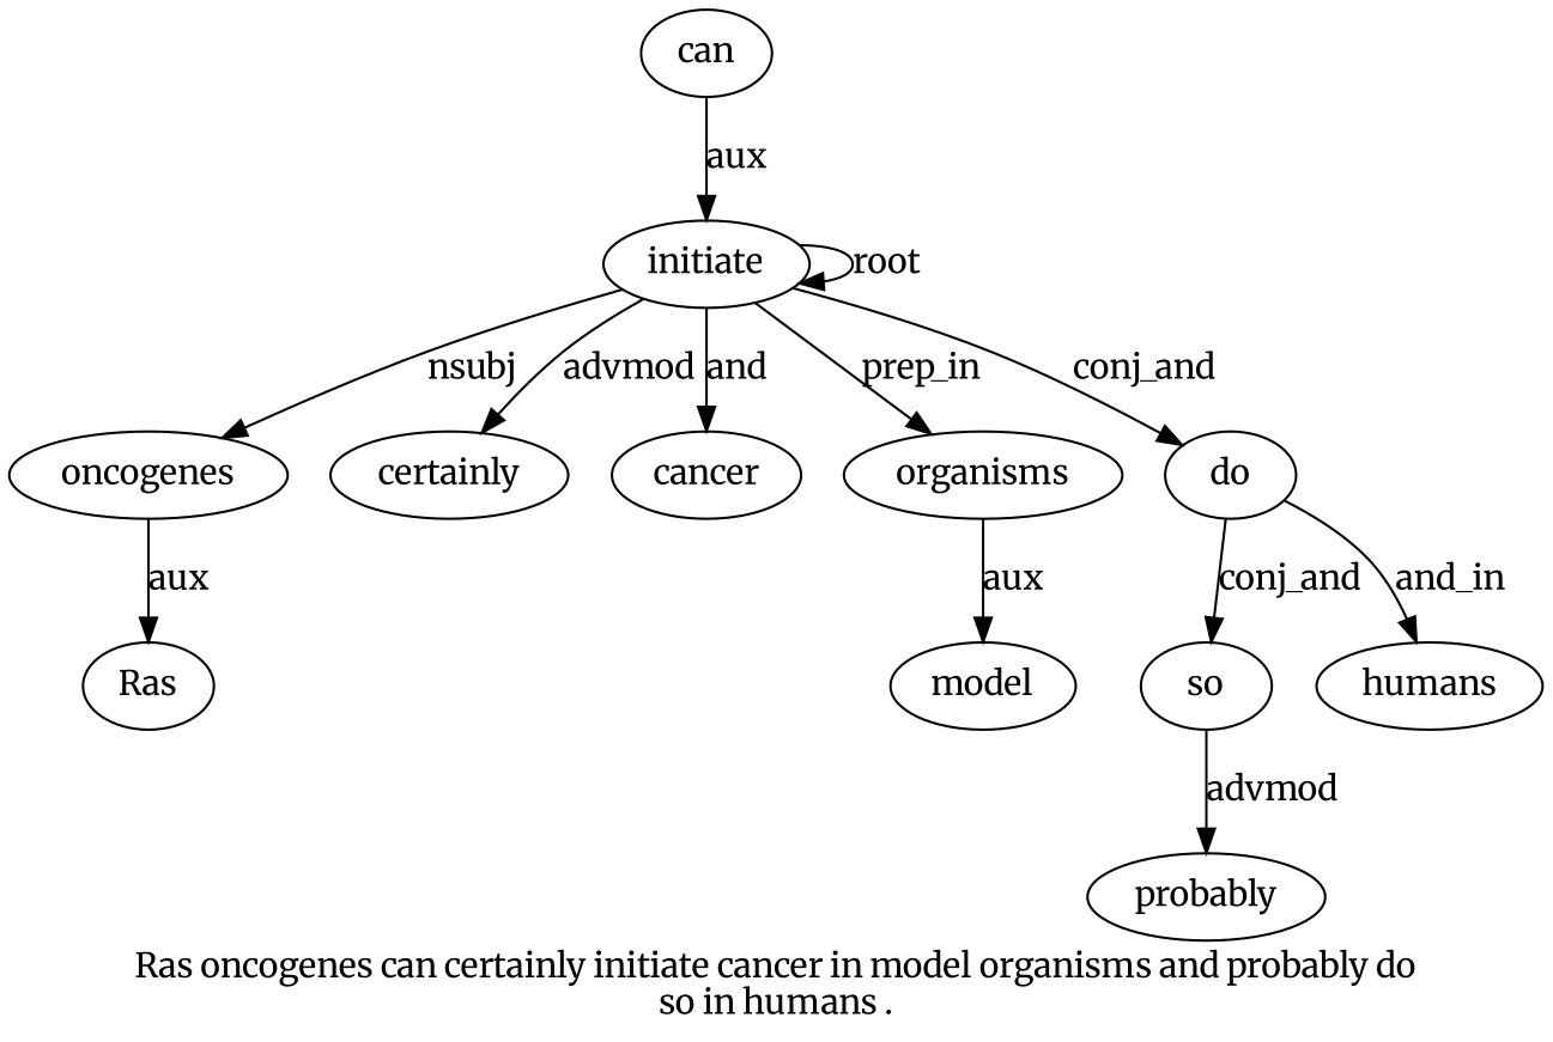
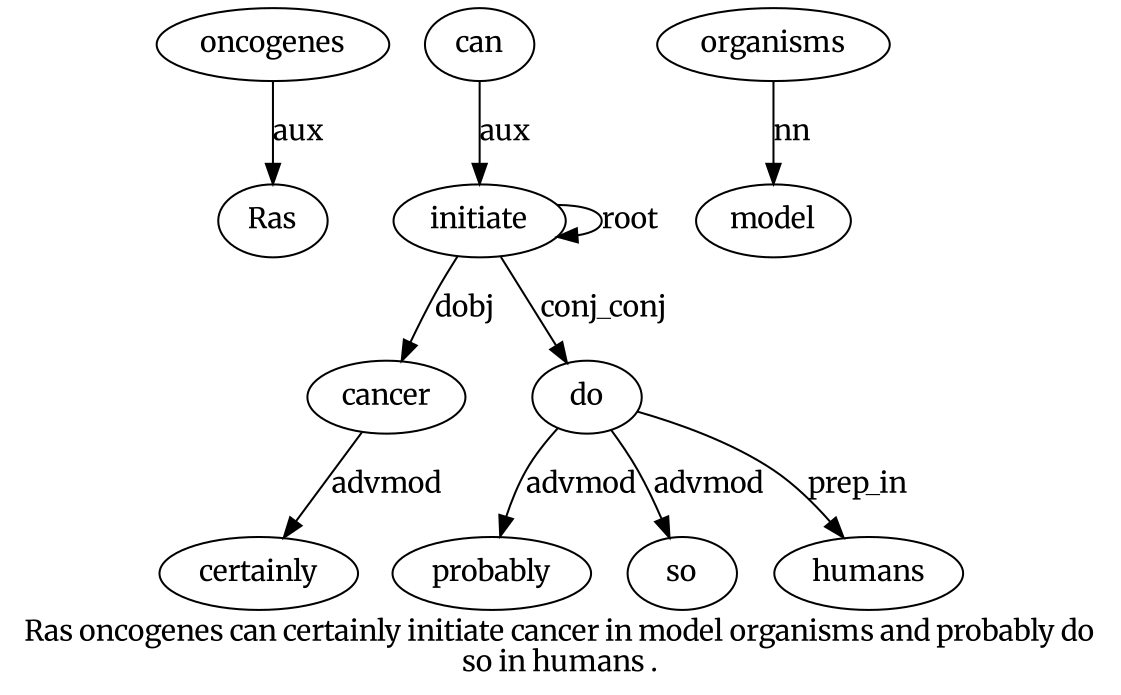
  digraph {
    fontname=Merriweather
    label="Ras oncogenes can certainly initiate cancer in model organisms and probably do\nso in humans ."
    node [fillcolor=white fontname=Merriweather style=filled]
    edge [fontname=Merriweather]
    n1 [label=oncogenes]
    n2 [label=Ras]
    n3 [label=initiate]
    n4 [label=certainly]
    n5 [label=cancer]
    n6 [label=organisms]
    n7 [label=do]
    n8 [label=can]
    n9 [label=model]
    n10 [label=probably]
    n11 [label=so]
    n12 [label=humans]
    n1 -> n2 [label=aux]
-   n3 -> n1 [label=nsubj]
    n3 -> n3 [label=root]
-   n3 -> n4 [label=advmod]
-   n3 -> n5 [label=and]
-   n3 -> n6 [label=prep_in]
-   n3 -> n7 [label=conj_and]
-   n6 -> n9 [label=aux]
-   n11 -> n10 [label=advmod]
-   n7 -> n11 [label=conj_and]
-   n7 -> n12 [label=and_in]
+   n5 -> n4 [label=advmod]
+   n3 -> n5 [label=dobj]
+   n3 -> n7 [label=conj_conj]
+   n6 -> n9 [label=nn]
+   n7 -> n10 [label=advmod]
+   n7 -> n11 [label=advmod]
+   n7 -> n12 [label=prep_in]
    n8 -> n3 [label=aux]
  }
